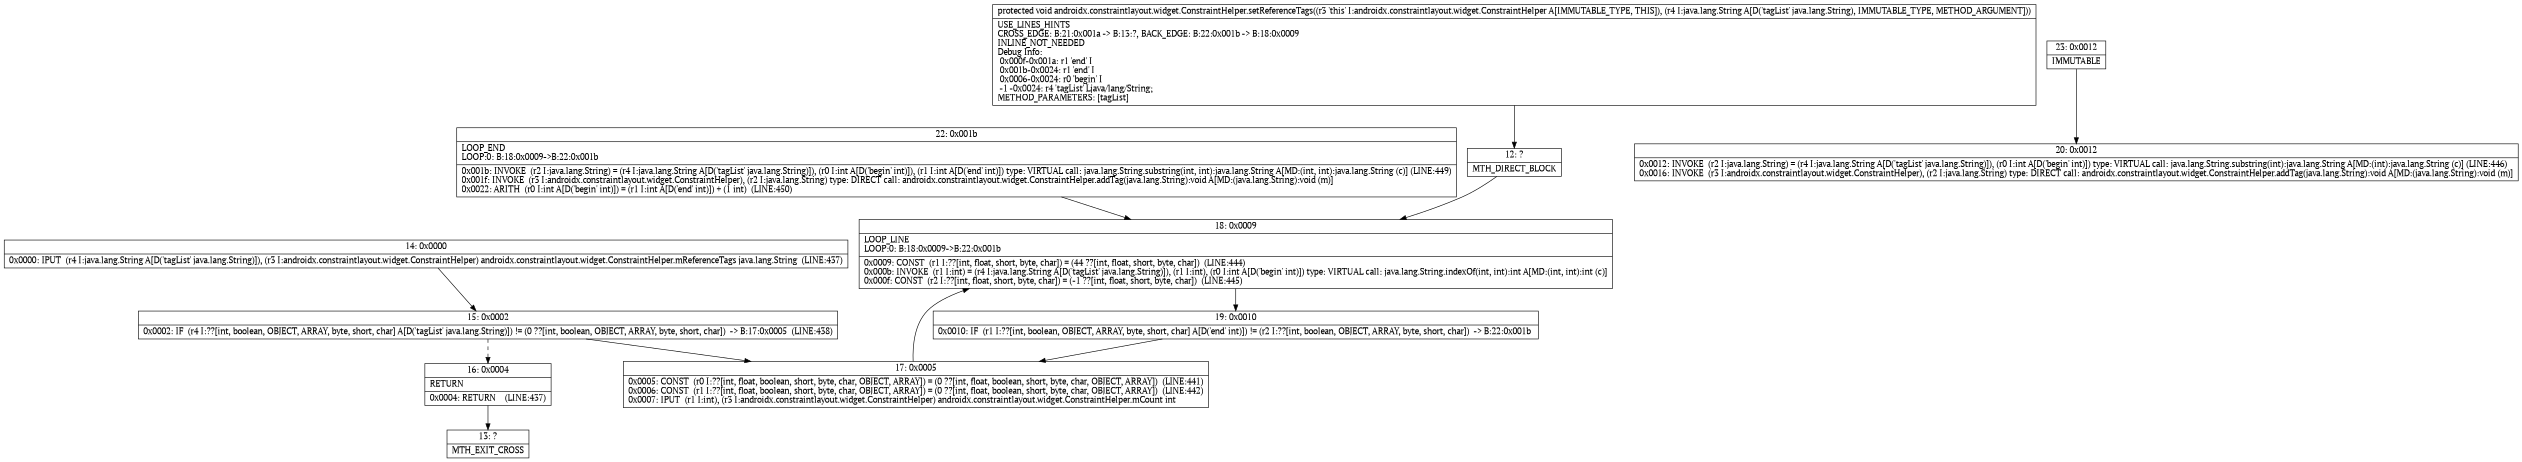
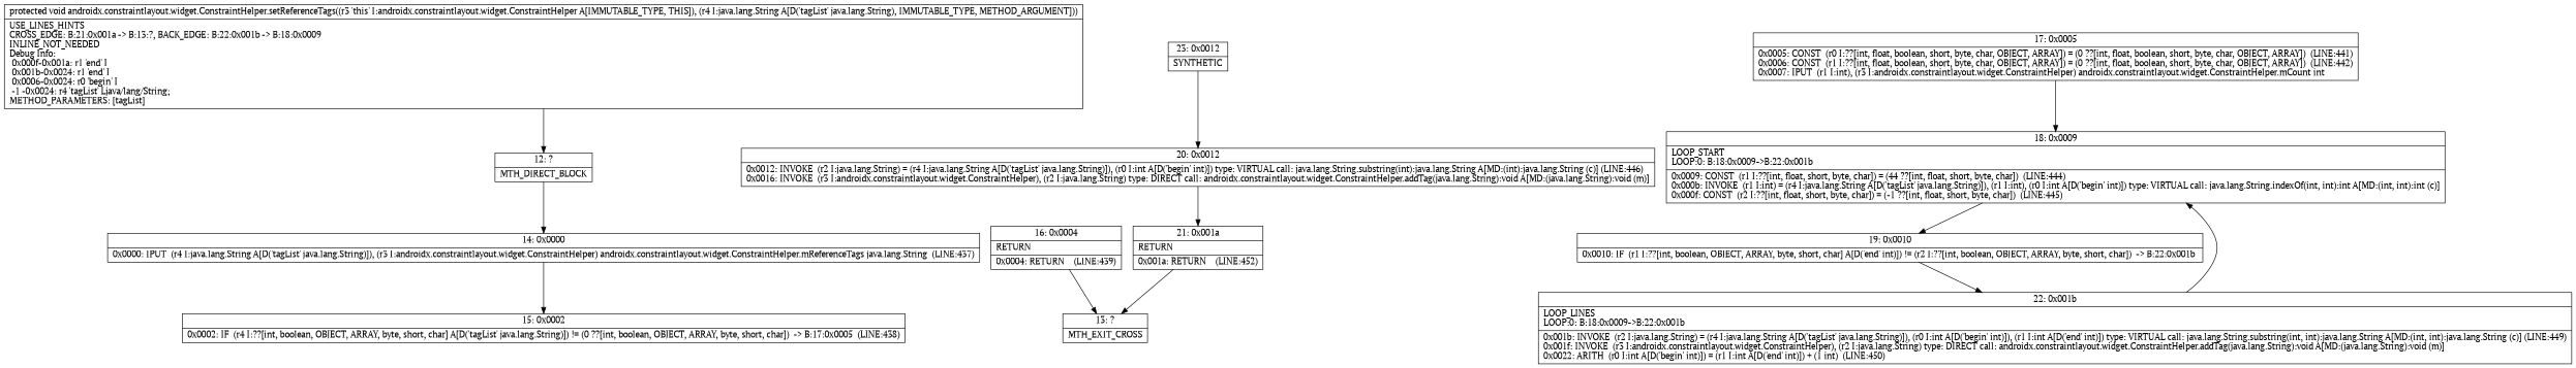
  digraph {
    fontname="PT Serif"
    node [fontname="PT Serif" shape=record]
    edge [fontname="PT Serif"]
    n1 [label="{12\:\ ?|MTH_DIRECT_BLOCK\l}"]
    n2 [label="{14\:\ 0x0000|0x0000: IPUT  (r4 I:java.lang.String A[D('tagList' java.lang.String)]), (r3 I:androidx.constraintlayout.widget.ConstraintHelper) androidx.constraintlayout.widget.ConstraintHelper.mReferenceTags java.lang.String  (LINE:437)\l}"]
    n3 [label="{15\:\ 0x0002|0x0002: IF  (r4 I:??[int, boolean, OBJECT, ARRAY, byte, short, char] A[D('tagList' java.lang.String)]) != (0 ??[int, boolean, OBJECT, ARRAY, byte, short, char])  \-\> B:17:0x0005  (LINE:438)\l}"]
-   n4 [label="{16\:\ 0x0004|RETURN\l|0x0004: RETURN    (LINE:437)\l}"]
+   n4 [label="{16\:\ 0x0004|RETURN\l|0x0004: RETURN    (LINE:439)\l}"]
    n5 [label="{17\:\ 0x0005|0x0005: CONST  (r0 I:??[int, float, boolean, short, byte, char, OBJECT, ARRAY]) = (0 ??[int, float, boolean, short, byte, char, OBJECT, ARRAY])  (LINE:441)\l0x0006: CONST  (r1 I:??[int, float, boolean, short, byte, char, OBJECT, ARRAY]) = (0 ??[int, float, boolean, short, byte, char, OBJECT, ARRAY])  (LINE:442)\l0x0007: IPUT  (r1 I:int), (r3 I:androidx.constraintlayout.widget.ConstraintHelper) androidx.constraintlayout.widget.ConstraintHelper.mCount int \l}"]
    n6 [label="{13\:\ ?|MTH_EXIT_CROSS\l}"]
-   n7 [label="{18\:\ 0x0009|LOOP_LINE\lLOOP:0: B:18:0x0009\-\>B:22:0x001b\l|0x0009: CONST  (r1 I:??[int, float, short, byte, char]) = (44 ??[int, float, short, byte, char])  (LINE:444)\l0x000b: INVOKE  (r1 I:int) = (r4 I:java.lang.String A[D('tagList' java.lang.String)]), (r1 I:int), (r0 I:int A[D('begin' int)]) type: VIRTUAL call: java.lang.String.indexOf(int, int):int A[MD:(int, int):int (c)]\l0x000f: CONST  (r2 I:??[int, float, short, byte, char]) = (\-1 ??[int, float, short, byte, char])  (LINE:445)\l}"]
+   n7 [label="{18\:\ 0x0009|LOOP_START\lLOOP:0: B:18:0x0009\-\>B:22:0x001b\l|0x0009: CONST  (r1 I:??[int, float, short, byte, char]) = (44 ??[int, float, short, byte, char])  (LINE:444)\l0x000b: INVOKE  (r1 I:int) = (r4 I:java.lang.String A[D('tagList' java.lang.String)]), (r1 I:int), (r0 I:int A[D('begin' int)]) type: VIRTUAL call: java.lang.String.indexOf(int, int):int A[MD:(int, int):int (c)]\l0x000f: CONST  (r2 I:??[int, float, short, byte, char]) = (\-1 ??[int, float, short, byte, char])  (LINE:445)\l}"]
    n8 [label="{19\:\ 0x0010|0x0010: IF  (r1 I:??[int, boolean, OBJECT, ARRAY, byte, short, char] A[D('end' int)]) != (r2 I:??[int, boolean, OBJECT, ARRAY, byte, short, char])  \-\> B:22:0x001b \l}"]
-   n9 [label="{22\:\ 0x001b|LOOP_END\lLOOP:0: B:18:0x0009\-\>B:22:0x001b\l|0x001b: INVOKE  (r2 I:java.lang.String) = (r4 I:java.lang.String A[D('tagList' java.lang.String)]), (r0 I:int A[D('begin' int)]), (r1 I:int A[D('end' int)]) type: VIRTUAL call: java.lang.String.substring(int, int):java.lang.String A[MD:(int, int):java.lang.String (c)] (LINE:449)\l0x001f: INVOKE  (r3 I:androidx.constraintlayout.widget.ConstraintHelper), (r2 I:java.lang.String) type: DIRECT call: androidx.constraintlayout.widget.ConstraintHelper.addTag(java.lang.String):void A[MD:(java.lang.String):void (m)]\l0x0022: ARITH  (r0 I:int A[D('begin' int)]) = (r1 I:int A[D('end' int)]) + (1 int)  (LINE:450)\l}"]
-   n10 [label="{23\:\ 0x0012|IMMUTABLE\l}"]
+   n9 [label="{22\:\ 0x001b|LOOP_LINES\lLOOP:0: B:18:0x0009\-\>B:22:0x001b\l|0x001b: INVOKE  (r2 I:java.lang.String) = (r4 I:java.lang.String A[D('tagList' java.lang.String)]), (r0 I:int A[D('begin' int)]), (r1 I:int A[D('end' int)]) type: VIRTUAL call: java.lang.String.substring(int, int):java.lang.String A[MD:(int, int):java.lang.String (c)] (LINE:449)\l0x001f: INVOKE  (r3 I:androidx.constraintlayout.widget.ConstraintHelper), (r2 I:java.lang.String) type: DIRECT call: androidx.constraintlayout.widget.ConstraintHelper.addTag(java.lang.String):void A[MD:(java.lang.String):void (m)]\l0x0022: ARITH  (r0 I:int A[D('begin' int)]) = (r1 I:int A[D('end' int)]) + (1 int)  (LINE:450)\l}"]
+   n10 [label="{23\:\ 0x0012|SYNTHETIC\l}"]
    n11 [label="{20\:\ 0x0012|0x0012: INVOKE  (r2 I:java.lang.String) = (r4 I:java.lang.String A[D('tagList' java.lang.String)]), (r0 I:int A[D('begin' int)]) type: VIRTUAL call: java.lang.String.substring(int):java.lang.String A[MD:(int):java.lang.String (c)] (LINE:446)\l0x0016: INVOKE  (r3 I:androidx.constraintlayout.widget.ConstraintHelper), (r2 I:java.lang.String) type: DIRECT call: androidx.constraintlayout.widget.ConstraintHelper.addTag(java.lang.String):void A[MD:(java.lang.String):void (m)]\l}"]
+   n12 [label="{21\:\ 0x001a|RETURN\l|0x001a: RETURN    (LINE:452)\l}"]
    n13 [label="{protected void androidx.constraintlayout.widget.ConstraintHelper.setReferenceTags((r3 'this' I:androidx.constraintlayout.widget.ConstraintHelper A[IMMUTABLE_TYPE, THIS]), (r4 I:java.lang.String A[D('tagList' java.lang.String), IMMUTABLE_TYPE, METHOD_ARGUMENT]))  | USE_LINES_HINTS\lCROSS_EDGE: B:21:0x001a \-\> B:13:?, BACK_EDGE: B:22:0x001b \-\> B:18:0x0009\lINLINE_NOT_NEEDED\lDebug Info:\l  0x000f\-0x001a: r1 'end' I\l  0x001b\-0x0024: r1 'end' I\l  0x0006\-0x0024: r0 'begin' I\l  \-1 \-0x0024: r4 'tagList' Ljava\/lang\/String;\lMETHOD_PARAMETERS: [tagList]\l}"]
-   n1 -> n7
+   n1 -> n2
    n2 -> n3
-   n3 -> n4 [style=dashed]
-   n3 -> n5
    n4 -> n6
    n5 -> n7
    n7 -> n8
-   n8 -> n5
+   n8 -> n9
    n9 -> n7
    n10 -> n11
+   n11 -> n12
+   n12 -> n6
    n13 -> n1
  }
